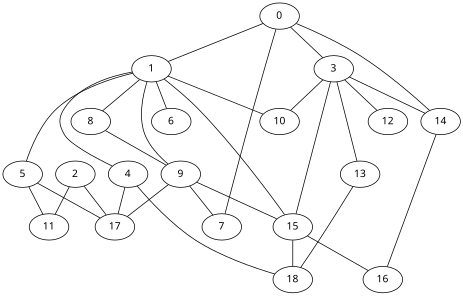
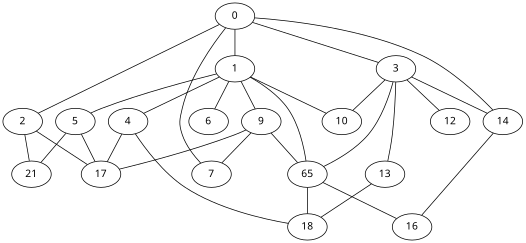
  graph {
    fontname="Noto Sans"
    node [fontname="Noto Sans"]
    edge [fontname="Noto Sans"]
    0
    1
    2
    3
    7
    14
    4
    5
    6
-   8
    9
    10
-   15
-   11
+   15 [label=65]
+   11 [label=21]
    17
    12
    13
    16
    18
    0 -- 1
+   0 -- 2
    0 -- 3
    0 -- 7
    0 -- 14
    1 -- 4
    1 -- 5
    1 -- 6
-   1 -- 8
    1 -- 9
    1 -- 10
    1 -- 15
    2 -- 11
    2 -- 17
    3 -- 14
    3 -- 10
    3 -- 15
    3 -- 12
    3 -- 13
    14 -- 16
    4 -- 17
    4 -- 18
    5 -- 11
    5 -- 17
-   8 -- 9
    9 -- 7
    9 -- 15
    9 -- 17
    15 -- 16
    15 -- 18
    13 -- 18
  }
